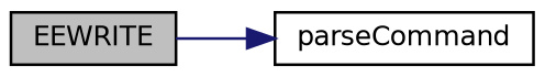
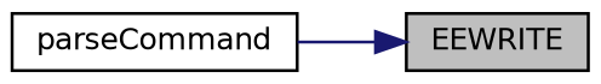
  digraph {
    rankdir=RL
    node [color=black fontname=Helvetica fontsize=10 shape=record style=filled]
    n1 [fillcolor=grey75 fontcolor=black height=0.2 label=EEWRITE width=0.4]
    n2 [fillcolor=white height=0.2 label=parseCommand width=0.4]
-   n2 -> n1 [color=midnightblue dir=back fontname=Helvetica fontsize=10 labelfontname=Helvetica labelfontsize=10 style=solid]
+   n1 -> n2 [color=midnightblue dir=back fontname=Helvetica fontsize=10 labelfontname=Helvetica labelfontsize=10 style=solid]
  }
